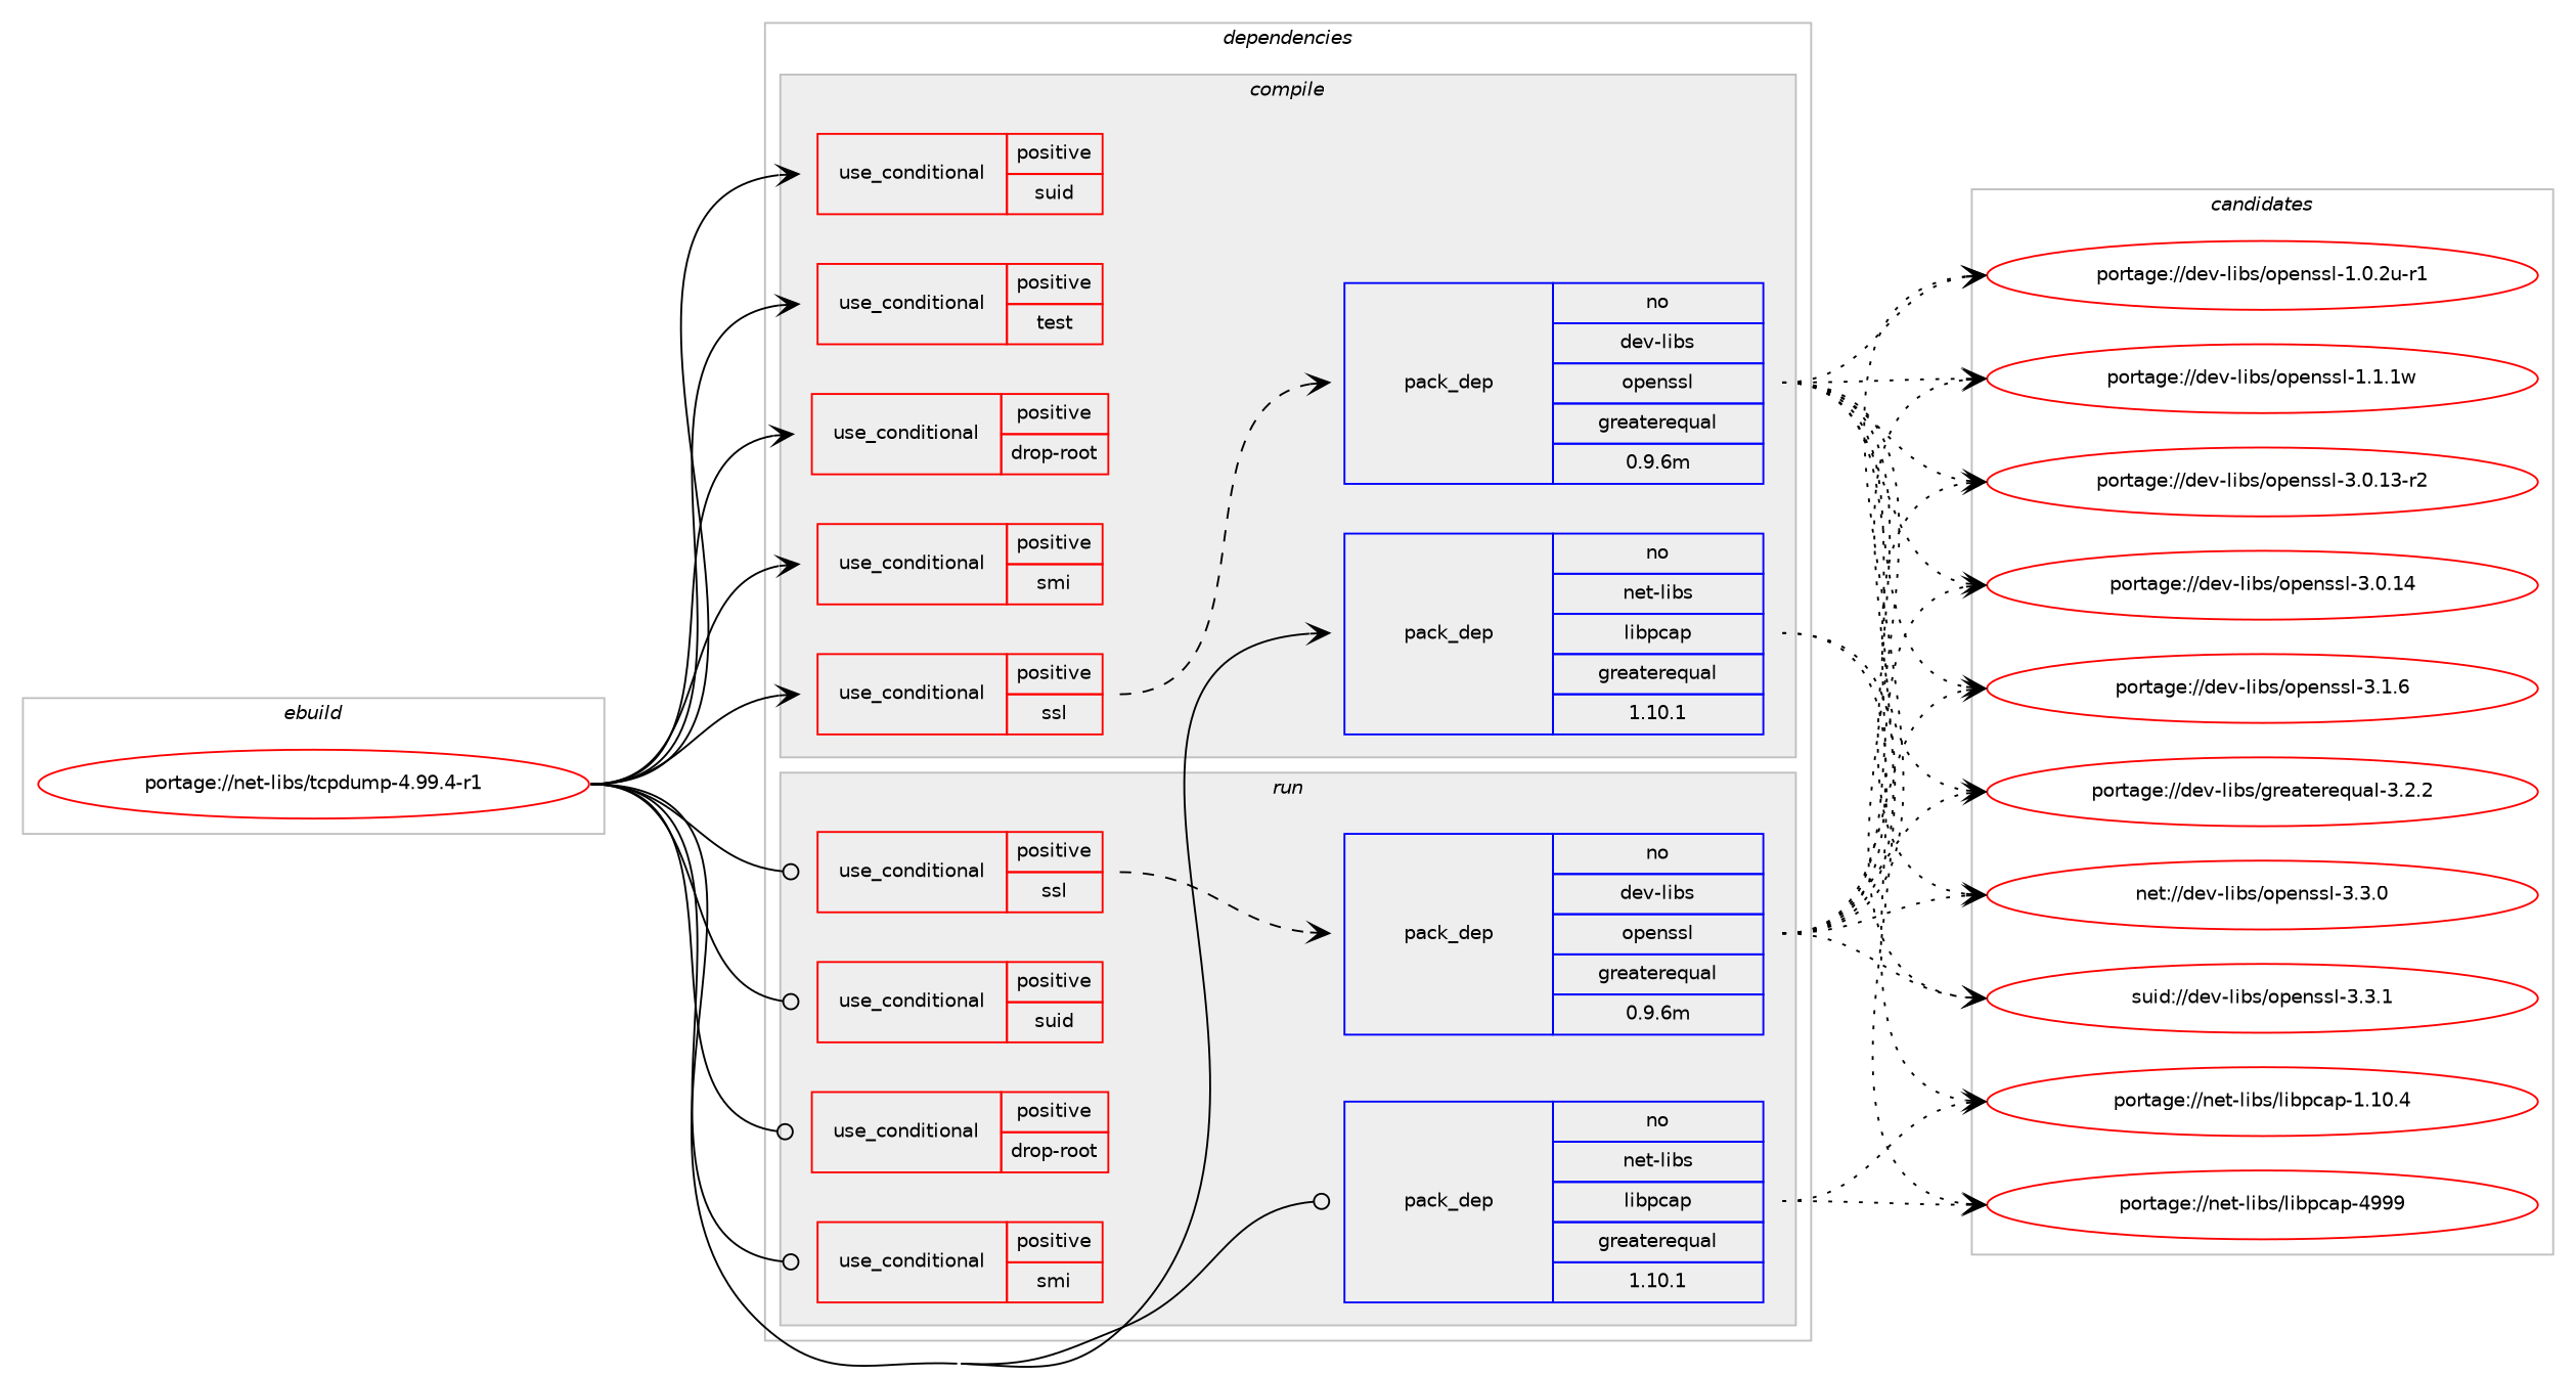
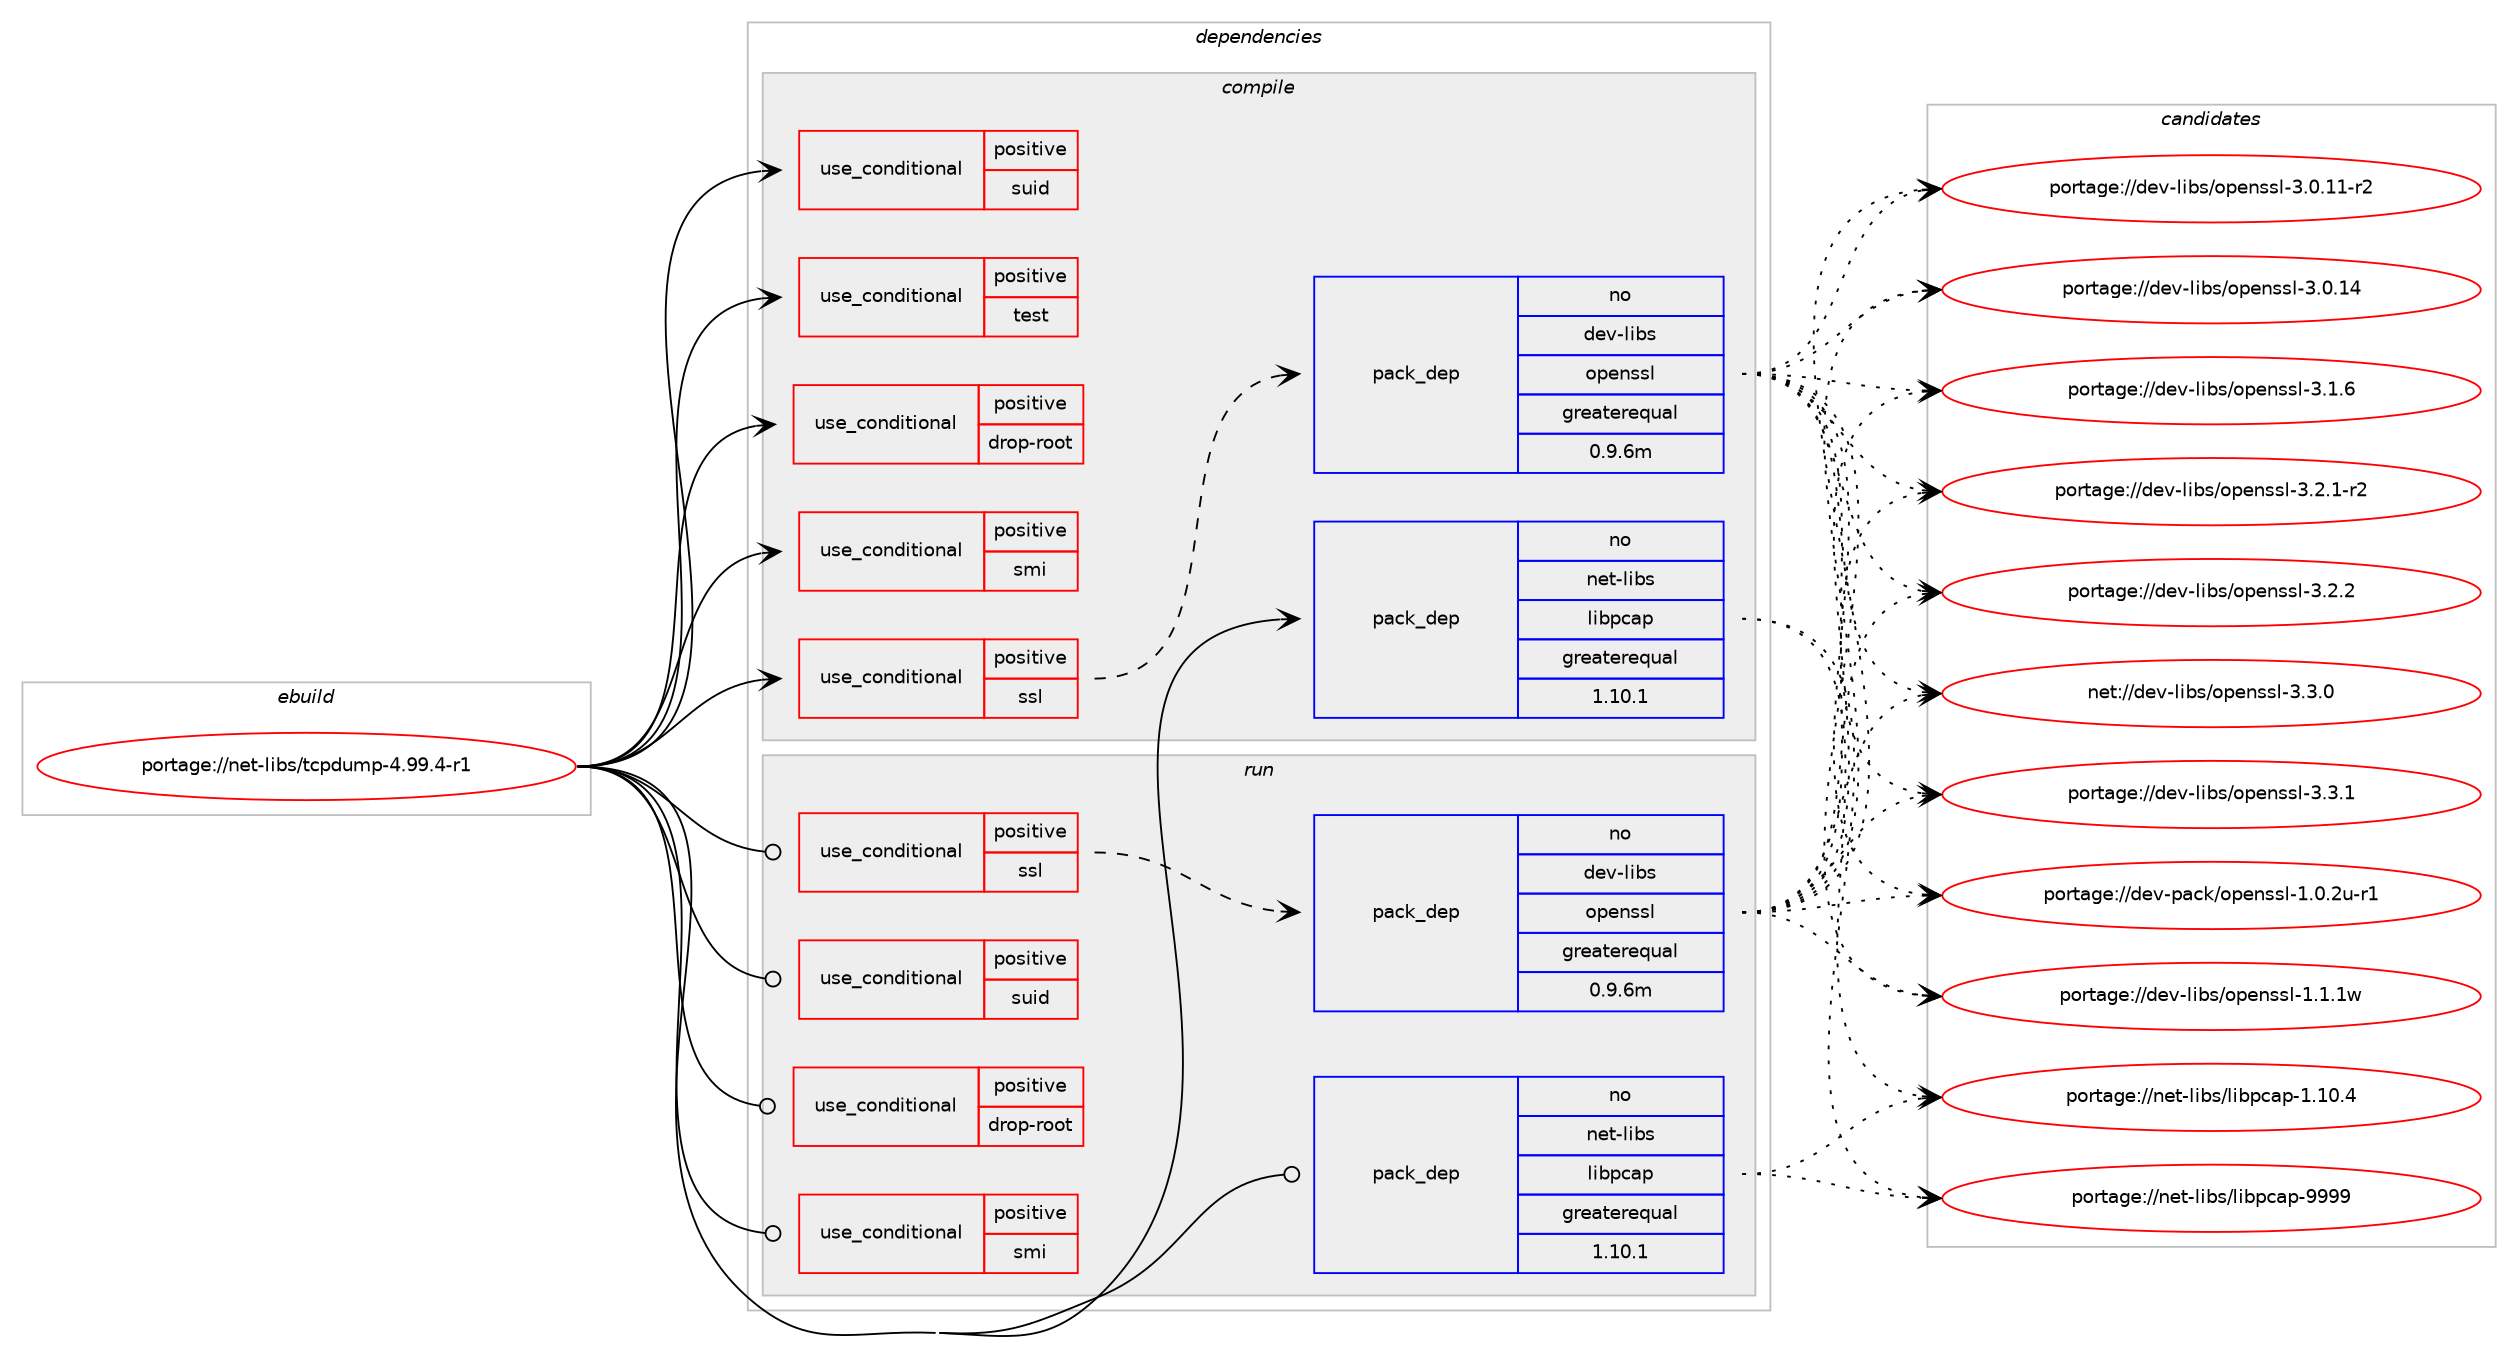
  digraph {
    compound=true
    concentrate=true
    fontname=Helvetica
    fontsize=10
    newrank=true
    rankdir=LR
    ranksep=1.5
    node [color=red fontname=Helvetica fontsize=10 shape=none]
    edge [arrowhead=vee headport=w style=dotted tailport=e weight=100]
    n1 [label="portage://net-libs/tcpdump-4.99.4-r1" width=4 shape=""]
    n2 [label=<<TABLE BORDER="0" CELLBORDER="1" CELLSPACING="0" CELLPADDING="4"><TR><TD ROWSPAN="3" CELLPADDING="10">use_conditional</TD></TR><TR><TD>positive</TD></TR><TR><TD>drop-root</TD></TR></TABLE>>]
    n3 [label=<<TABLE BORDER="0" CELLBORDER="1" CELLSPACING="0" CELLPADDING="4"><TR><TD ROWSPAN="3" CELLPADDING="10">use_conditional</TD></TR><TR><TD>positive</TD></TR><TR><TD>smi</TD></TR></TABLE>>]
    n4 [color=blue label=<<TABLE BORDER="0" CELLBORDER="1" CELLSPACING="0" CELLPADDING="4" WIDTH="220"><TR><TD ROWSPAN="6" CELLPADDING="30">pack_dep</TD></TR><TR><TD WIDTH="110">no</TD></TR><TR><TD>dev-libs</TD></TR><TR><TD>openssl</TD></TR><TR><TD>greaterequal</TD></TR><TR><TD>0.9.6m</TD></TR></TABLE>>]
    n5 [label=<<TABLE BORDER="0" CELLBORDER="1" CELLSPACING="0" CELLPADDING="4"><TR><TD ROWSPAN="3" CELLPADDING="10">use_conditional</TD></TR><TR><TD>positive</TD></TR><TR><TD>ssl</TD></TR></TABLE>>]
    n6 [label=<<TABLE BORDER="0" CELLBORDER="1" CELLSPACING="0" CELLPADDING="4"><TR><TD ROWSPAN="3" CELLPADDING="10">use_conditional</TD></TR><TR><TD>positive</TD></TR><TR><TD>suid</TD></TR></TABLE>>]
    n7 [label=<<TABLE BORDER="0" CELLBORDER="1" CELLSPACING="0" CELLPADDING="4"><TR><TD ROWSPAN="3" CELLPADDING="10">use_conditional</TD></TR><TR><TD>positive</TD></TR><TR><TD>test</TD></TR></TABLE>>]
    n8 [color=blue label=<<TABLE BORDER="0" CELLBORDER="1" CELLSPACING="0" CELLPADDING="4" WIDTH="220"><TR><TD ROWSPAN="6" CELLPADDING="30">pack_dep</TD></TR><TR><TD WIDTH="110">no</TD></TR><TR><TD>net-libs</TD></TR><TR><TD>libpcap</TD></TR><TR><TD>greaterequal</TD></TR><TR><TD>1.10.1</TD></TR></TABLE>>]
    n9 [label=<<TABLE BORDER="0" CELLBORDER="1" CELLSPACING="0" CELLPADDING="4"><TR><TD ROWSPAN="3" CELLPADDING="10">use_conditional</TD></TR><TR><TD>positive</TD></TR><TR><TD>drop-root</TD></TR></TABLE>>]
    n10 [label=<<TABLE BORDER="0" CELLBORDER="1" CELLSPACING="0" CELLPADDING="4"><TR><TD ROWSPAN="3" CELLPADDING="10">use_conditional</TD></TR><TR><TD>positive</TD></TR><TR><TD>smi</TD></TR></TABLE>>]
    n11 [color=blue label=<<TABLE BORDER="0" CELLBORDER="1" CELLSPACING="0" CELLPADDING="4" WIDTH="220"><TR><TD ROWSPAN="6" CELLPADDING="30">pack_dep</TD></TR><TR><TD WIDTH="110">no</TD></TR><TR><TD>dev-libs</TD></TR><TR><TD>openssl</TD></TR><TR><TD>greaterequal</TD></TR><TR><TD>0.9.6m</TD></TR></TABLE>>]
    n12 [label=<<TABLE BORDER="0" CELLBORDER="1" CELLSPACING="0" CELLPADDING="4"><TR><TD ROWSPAN="3" CELLPADDING="10">use_conditional</TD></TR><TR><TD>positive</TD></TR><TR><TD>ssl</TD></TR></TABLE>>]
    n13 [label=<<TABLE BORDER="0" CELLBORDER="1" CELLSPACING="0" CELLPADDING="4"><TR><TD ROWSPAN="3" CELLPADDING="10">use_conditional</TD></TR><TR><TD>positive</TD></TR><TR><TD>suid</TD></TR></TABLE>>]
    n14 [color=blue label=<<TABLE BORDER="0" CELLBORDER="1" CELLSPACING="0" CELLPADDING="4" WIDTH="220"><TR><TD ROWSPAN="6" CELLPADDING="30">pack_dep</TD></TR><TR><TD WIDTH="110">no</TD></TR><TR><TD>net-libs</TD></TR><TR><TD>libpcap</TD></TR><TR><TD>greaterequal</TD></TR><TR><TD>1.10.1</TD></TR></TABLE>>]
-   n15 [label="portage://dev-libs/openssl-1.0.2u-r1" width=4 shape=""]
+   n15 [label="portage://dev-pack/openssl-1.0.2u-r1" width=4 shape=""]
    n16 [label="portage://dev-libs/openssl-1.1.1w" width=4 shape=""]
-   n17 [label="portage://dev-libs/openssl-3.0.13-r2" width=4 shape=""]
+   n17 [label="portage://dev-libs/openssl-3.0.11-r2" width=4 shape=""]
    n18 [label="portage://dev-libs/openssl-3.0.14" width=4 shape=""]
    n19 [label="portage://dev-libs/openssl-3.1.6" width=4 shape=""]
-   n21 [label="portage://dev-libs/greaterequal-3.2.2" width=4 shape=""]
+   n20 [label="portage://dev-libs/openssl-3.2.1-r2" width=4 shape=""]
+   n21 [label="portage://dev-libs/openssl-3.2.2" width=4 shape=""]
    n22 [label="net://dev-libs/openssl-3.3.0" width=4 shape=""]
-   n23 [label="suid://dev-libs/openssl-3.3.1" width=4 shape=""]
+   n23 [label="portage://dev-libs/openssl-3.3.1" width=4 shape=""]
    n24 [label="portage://net-libs/libpcap-1.10.4" width=4 shape=""]
-   n25 [label="portage://net-libs/libpcap-4999" width=4 shape=""]
+   n25 [label="portage://net-libs/libpcap-9999" width=4 shape=""]
    subgraph cluster_1 {
      color=gray
      label=<<i>ebuild</i>>
      rank=same
      n1
    }
    subgraph cluster_2 {
      color=gray
      label=<<i>dependencies</i>>
      subgraph cluster_3 {
        color=gray
        fillcolor="#eeeeee"
        label=<<i>compile</i>>
        style=filled
        subgraph sub_4 {
          color=gray
          fillcolor="#eeeeee"
          label=<<i>compile</i>>
          style=filled
          n2
        }
        subgraph sub_5 {
          color=gray
          fillcolor="#eeeeee"
          label=<<i>compile</i>>
          style=filled
          n3
        }
        subgraph sub_6 {
          color=gray
          fillcolor="#eeeeee"
          label=<<i>compile</i>>
          style=filled
          n5
          subgraph sub_7 {
            color=gray
            fillcolor="#eeeeee"
            label=<<i>compile</i>>
            style=filled
            n4
          }
        }
        subgraph sub_8 {
          color=gray
          fillcolor="#eeeeee"
          label=<<i>compile</i>>
          style=filled
          n6
        }
        subgraph sub_9 {
          color=gray
          fillcolor="#eeeeee"
          label=<<i>compile</i>>
          style=filled
          n7
        }
        subgraph sub_10 {
          color=gray
          fillcolor="#eeeeee"
          label=<<i>compile</i>>
          style=filled
          n8
        }
      }
      subgraph cluster_11 {
        color=gray
        fillcolor="#eeeeee"
        label=<<i>compile and run</i>>
        style=filled
      }
      subgraph cluster_12 {
        color=gray
        fillcolor="#eeeeee"
        label=<<i>run</i>>
        style=filled
        subgraph sub_13 {
          color=gray
          fillcolor="#eeeeee"
          label=<<i>run</i>>
          style=filled
          n9
        }
        subgraph sub_14 {
          color=gray
          fillcolor="#eeeeee"
          label=<<i>run</i>>
          style=filled
          n10
        }
        subgraph sub_15 {
          color=gray
          fillcolor="#eeeeee"
          label=<<i>run</i>>
          style=filled
          n12
          subgraph sub_16 {
            color=gray
            fillcolor="#eeeeee"
            label=<<i>run</i>>
            style=filled
            n11
          }
        }
        subgraph sub_17 {
          color=gray
          fillcolor="#eeeeee"
          label=<<i>run</i>>
          style=filled
          n13
        }
        subgraph sub_18 {
          color=gray
          fillcolor="#eeeeee"
          label=<<i>run</i>>
          style=filled
          n14
        }
      }
    }
    subgraph cluster_19 {
      color=gray
      label=<<i>candidates</i>>
      rank=same
      subgraph sub_20 {
        color=black
        label=<<i>candidates</i>>
        nodesep=1
        rank=same
        n15
        n16
        n17
        n18
        n19
+       n20
        n21
        n22
        n23
      }
      subgraph sub_21 {
        color=black
        label=<<i>candidates</i>>
        nodesep=1
        rank=same
        n24
        n25
      }
      subgraph sub_22 {
        color=black
        label=<<i>candidates</i>>
        nodesep=1
        rank=same
        n15
        n16
        n17
        n18
        n19
+       n20
        n21
        n22
        n23
      }
      subgraph sub_23 {
        color=black
        label=<<i>candidates</i>>
        nodesep=1
        rank=same
        n24
        n25
      }
    }
    n1 -> n2 [style=solid weight=20]
    n1 -> n3 [style=solid weight=20]
    n1 -> n5 [style=solid weight=20]
    n1 -> n6 [style=solid weight=20]
    n1 -> n7 [style=solid weight=20]
    n1 -> n8 [style=solid weight=20]
    n1 -> n9 [arrowhead=odot style=solid weight=20]
    n1 -> n10 [arrowhead=odot style=solid weight=20]
    n1 -> n12 [arrowhead=odot style=solid weight=20]
    n1 -> n13 [arrowhead=odot style=solid weight=20]
    n1 -> n14 [arrowhead=odot style=solid weight=20]
    n4 -> n15
    n4 -> n16
    n4 -> n17
    n4 -> n18
    n4 -> n19
+   n4 -> n20
    n4 -> n21
    n4 -> n22
    n4 -> n23
    n5 -> n4 [style=dashed weight=20]
    n8 -> n24
    n8 -> n25
    n11 -> n15
    n11 -> n16
    n11 -> n17
    n11 -> n18
    n11 -> n19
+   n11 -> n20
    n11 -> n21
    n11 -> n22
    n11 -> n23
    n12 -> n11 [style=dashed weight=20]
    n14 -> n24
    n14 -> n25
  }
